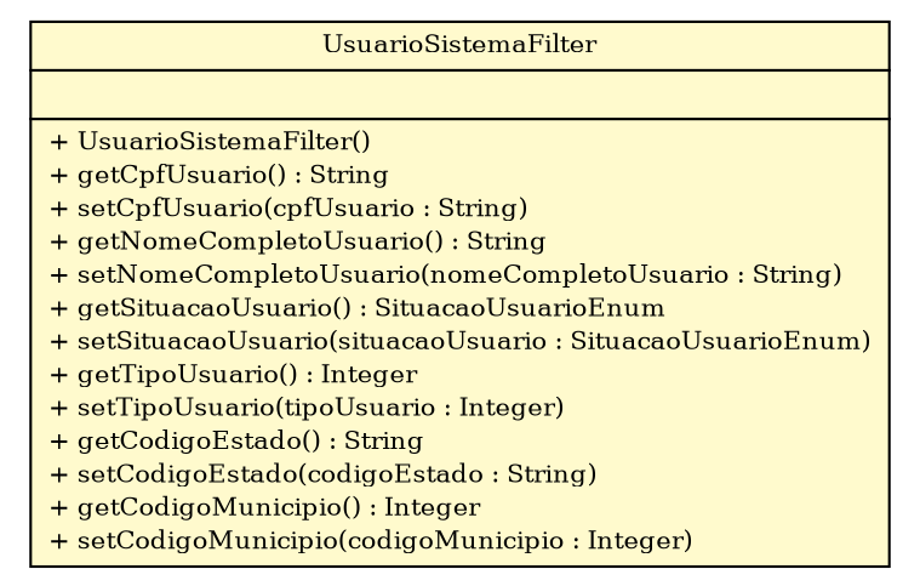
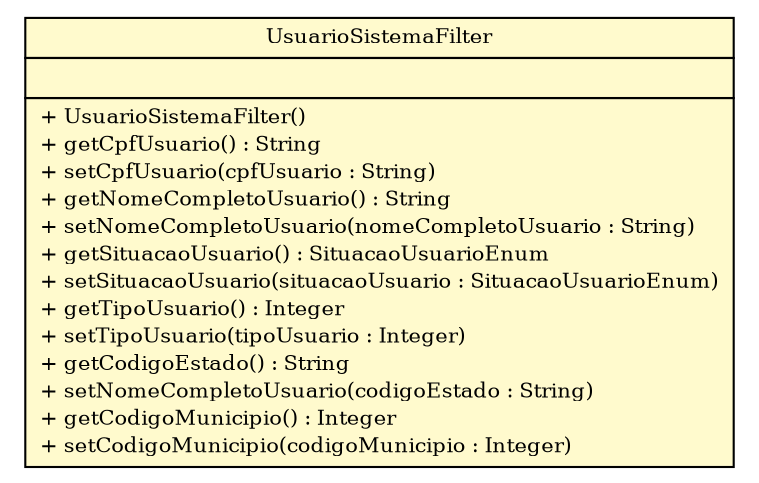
  digraph {
    nodesep=0.25
    ranksep=0.5
    fontname="DejaVu Serif"
-   n1 [fontcolor=black fontname="DejaVu Serif" fontsize=10.0 label=<<table title="br.gov.to.sefaz.seg.business.gestao.service.filter.UsuarioSistemaFilter" border="0" cellborder="1" cellspacing="0" cellpadding="2" port="p" bgcolor="lemonChiffon" href="./UsuarioSistemaFilter.html"> 		<tr><td><table border="0" cellspacing="0" cellpadding="1"> <tr><td align="center" balign="center"> UsuarioSistemaFilter </td></tr> 		</table></td></tr> 		<tr><td><table border="0" cellspacing="0" cellpadding="1"> <tr><td align="left" balign="left">  </td></tr> 		</table></td></tr> 		<tr><td><table border="0" cellspacing="0" cellpadding="1"> <tr><td align="left" balign="left"> + UsuarioSistemaFilter() </td></tr> <tr><td align="left" balign="left"> + getCpfUsuario() : String </td></tr> <tr><td align="left" balign="left"> + setCpfUsuario(cpfUsuario : String) </td></tr> <tr><td align="left" balign="left"> + getNomeCompletoUsuario() : String </td></tr> <tr><td align="left" balign="left"> + setNomeCompletoUsuario(nomeCompletoUsuario : String) </td></tr> <tr><td align="left" balign="left"> + getSituacaoUsuario() : SituacaoUsuarioEnum </td></tr> <tr><td align="left" balign="left"> + setSituacaoUsuario(situacaoUsuario : SituacaoUsuarioEnum) </td></tr> <tr><td align="left" balign="left"> + getTipoUsuario() : Integer </td></tr> <tr><td align="left" balign="left"> + setTipoUsuario(tipoUsuario : Integer) </td></tr> <tr><td align="left" balign="left"> + getCodigoEstado() : String </td></tr> <tr><td align="left" balign="left"> + setCodigoEstado(codigoEstado : String) </td></tr> <tr><td align="left" balign="left"> + getCodigoMunicipio() : Integer </td></tr> <tr><td align="left" balign="left"> + setCodigoMunicipio(codigoMunicipio : Integer) </td></tr> 		</table></td></tr> 		</table>> shape=plaintext]
+   n1 [fontcolor=black fontname="DejaVu Serif" fontsize=10.0 label=<<table title="br.gov.to.sefaz.seg.business.gestao.service.filter.UsuarioSistemaFilter" border="0" cellborder="1" cellspacing="0" cellpadding="2" port="p" bgcolor="lemonChiffon" href="./UsuarioSistemaFilter.html"> 		<tr><td><table border="0" cellspacing="0" cellpadding="1"> <tr><td align="center" balign="center"> UsuarioSistemaFilter </td></tr> 		</table></td></tr> 		<tr><td><table border="0" cellspacing="0" cellpadding="1"> <tr><td align="left" balign="left">  </td></tr> 		</table></td></tr> 		<tr><td><table border="0" cellspacing="0" cellpadding="1"> <tr><td align="left" balign="left"> + UsuarioSistemaFilter() </td></tr> <tr><td align="left" balign="left"> + getCpfUsuario() : String </td></tr> <tr><td align="left" balign="left"> + setCpfUsuario(cpfUsuario : String) </td></tr> <tr><td align="left" balign="left"> + getNomeCompletoUsuario() : String </td></tr> <tr><td align="left" balign="left"> + setNomeCompletoUsuario(nomeCompletoUsuario : String) </td></tr> <tr><td align="left" balign="left"> + getSituacaoUsuario() : SituacaoUsuarioEnum </td></tr> <tr><td align="left" balign="left"> + setSituacaoUsuario(situacaoUsuario : SituacaoUsuarioEnum) </td></tr> <tr><td align="left" balign="left"> + getTipoUsuario() : Integer </td></tr> <tr><td align="left" balign="left"> + setTipoUsuario(tipoUsuario : Integer) </td></tr> <tr><td align="left" balign="left"> + getCodigoEstado() : String </td></tr> <tr><td align="left" balign="left"> + setNomeCompletoUsuario(codigoEstado : String) </td></tr> <tr><td align="left" balign="left"> + getCodigoMunicipio() : Integer </td></tr> <tr><td align="left" balign="left"> + setCodigoMunicipio(codigoMunicipio : Integer) </td></tr> 		</table></td></tr> 		</table>> shape=plaintext]
  }
